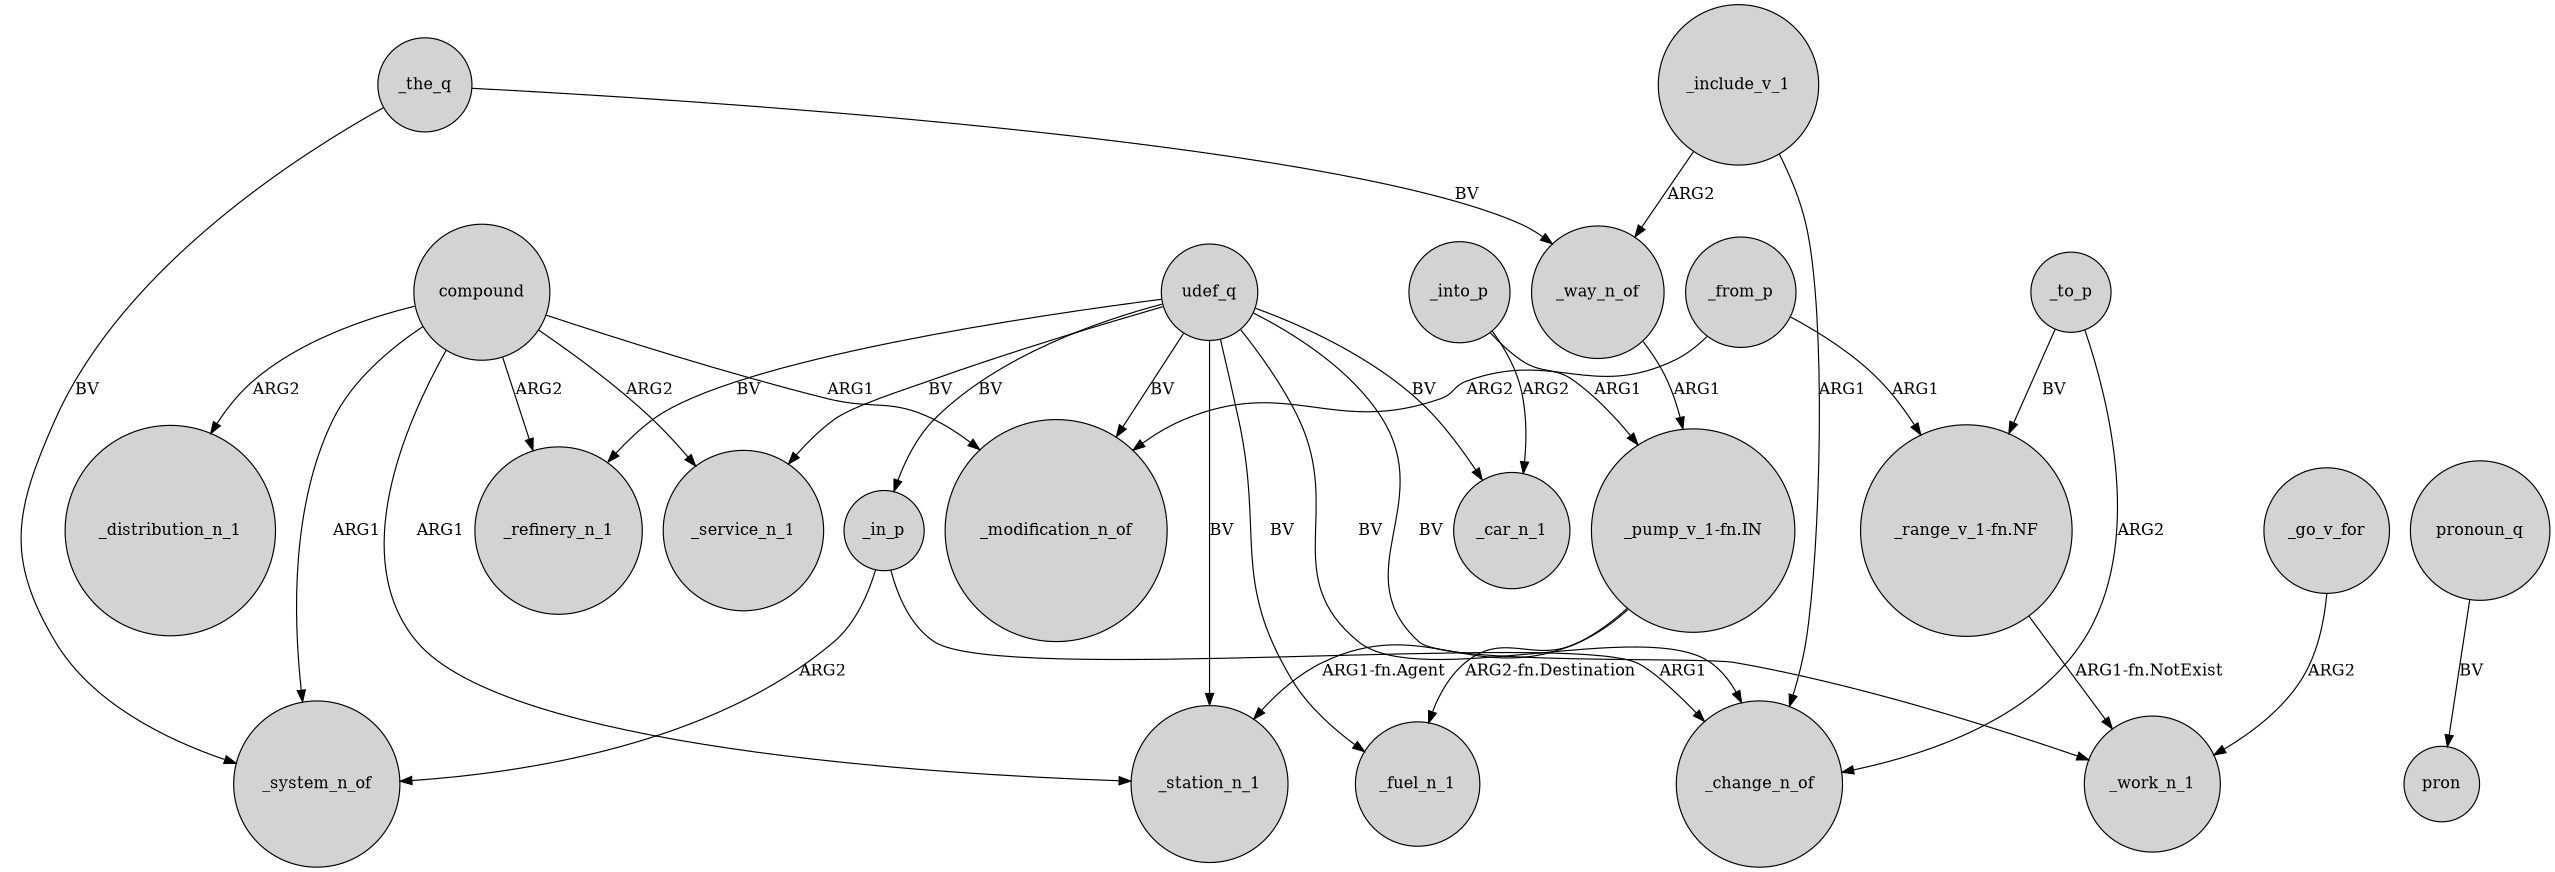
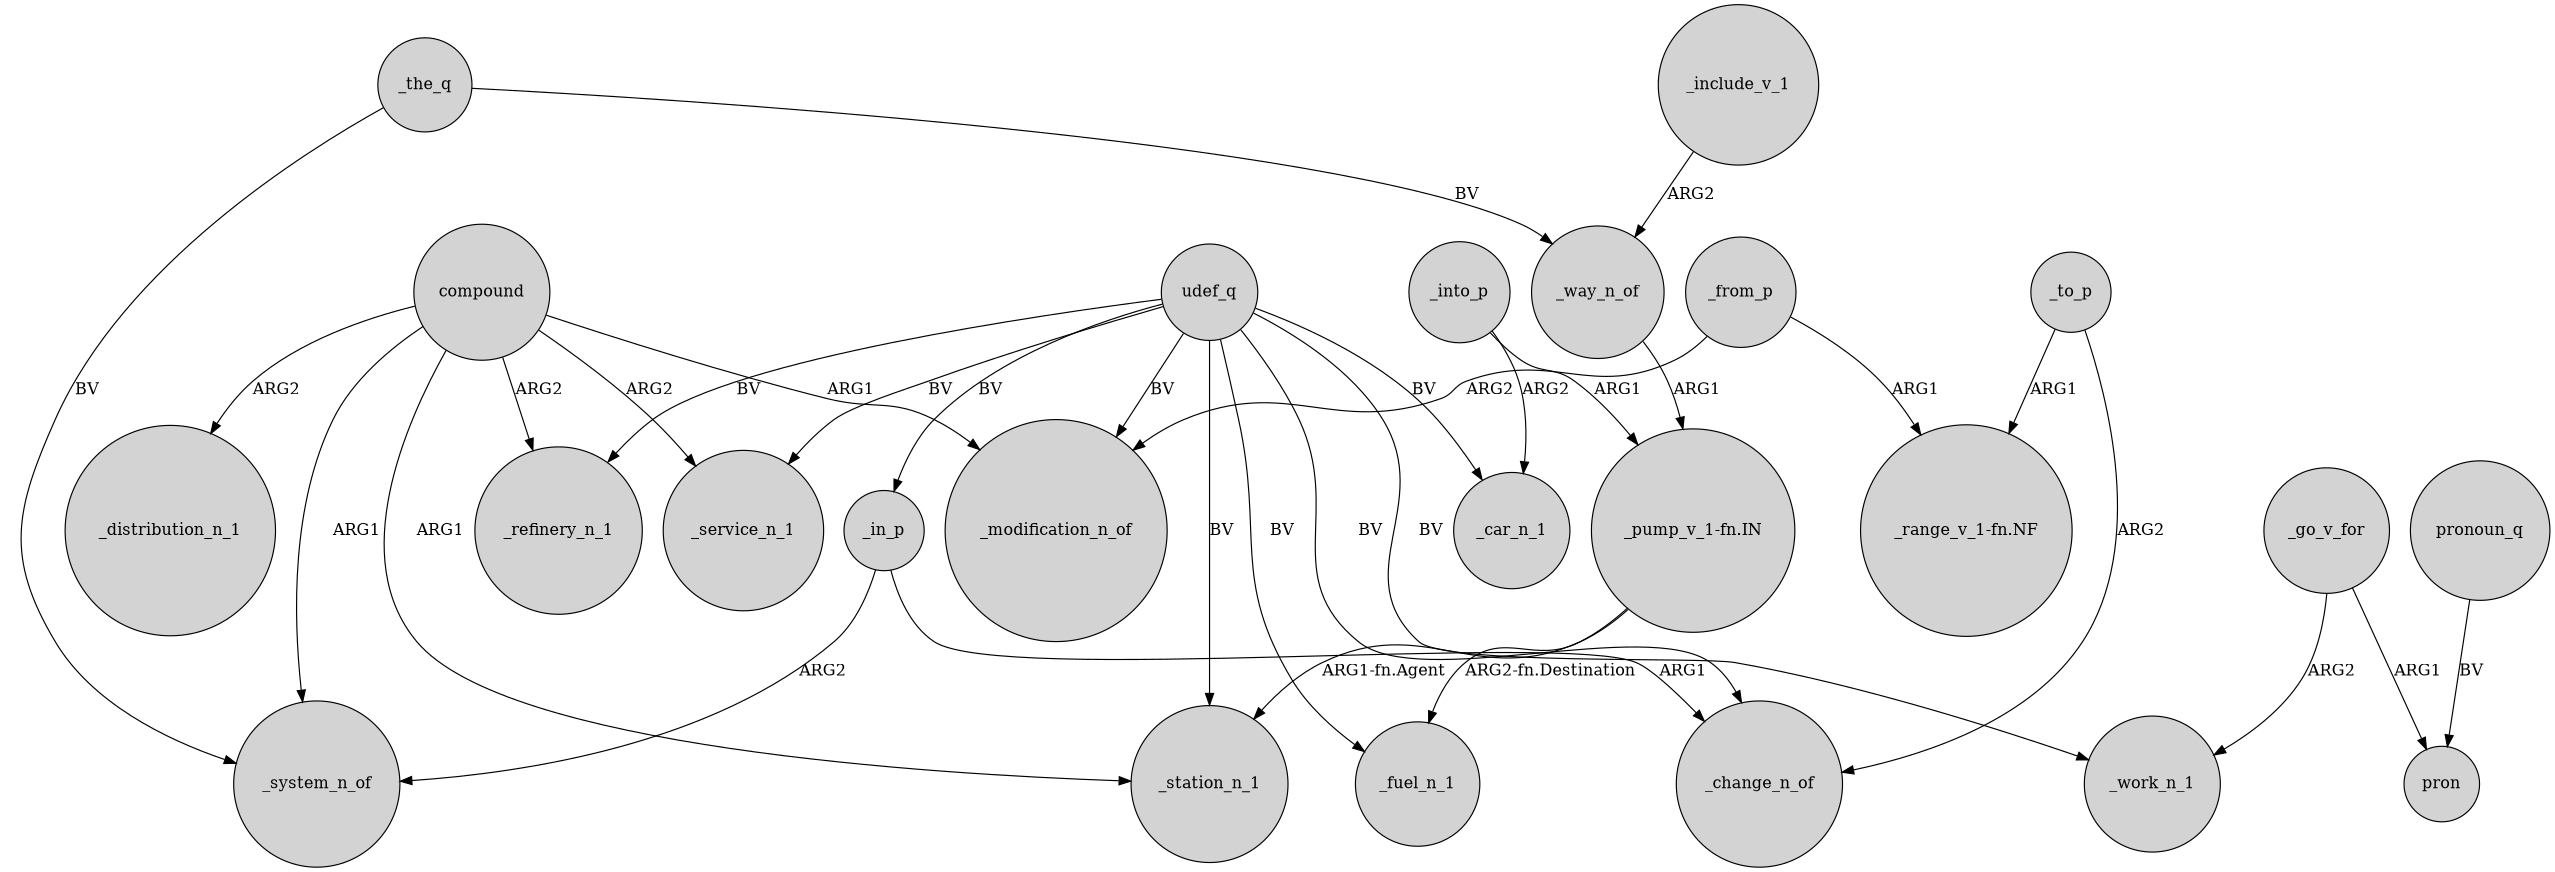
  digraph {
    node [shape=circle style=filled]
    compound
    _refinery_n_1
    _station_n_1
    _service_n_1
    _distribution_n_1
    _modification_n_of
    _system_n_of
    "_pump_v_1-fn.IN"
    _fuel_n_1
    "_range_v_1-fn.NF"
    _work_n_1
    _way_n_of
    _into_p
    _car_n_1
    udef_q
    _change_n_of
    _in_p
    _the_q
    _to_p
    _include_v_1
    _go_v_for
    pron
    pronoun_q
    _from_p
    compound -> _refinery_n_1 [label=ARG2]
    compound -> _station_n_1 [label=ARG1]
    compound -> _service_n_1 [label=ARG2]
    compound -> _distribution_n_1 [label=ARG2]
    compound -> _modification_n_of [label=ARG1]
    compound -> _system_n_of [label=ARG1]
    "_pump_v_1-fn.IN" -> _station_n_1 [label="ARG1-fn.Agent"]
    "_pump_v_1-fn.IN" -> _fuel_n_1 [label="ARG2-fn.Destination"]
-   "_range_v_1-fn.NF" -> _work_n_1 [label="ARG1-fn.NotExist"]
    _way_n_of -> "_pump_v_1-fn.IN" [label=ARG1]
    _into_p -> "_pump_v_1-fn.IN" [label=ARG1]
    _into_p -> _car_n_1 [label=ARG2]
    udef_q -> _refinery_n_1 [label=BV]
    udef_q -> _station_n_1 [label=BV]
    udef_q -> _service_n_1 [label=BV]
    udef_q -> _modification_n_of [label=BV]
    udef_q -> _fuel_n_1 [label=BV]
    udef_q -> _work_n_1 [label=BV]
    udef_q -> _car_n_1 [label=BV]
    udef_q -> _change_n_of [label=BV]
    udef_q -> _in_p [label=BV]
    _in_p -> _system_n_of [label=ARG2]
    _in_p -> _change_n_of [label=ARG1]
    _the_q -> _system_n_of [label=BV]
    _the_q -> _way_n_of [label=BV]
-   _to_p -> "_range_v_1-fn.NF" [label=BV]
+   _to_p -> "_range_v_1-fn.NF" [label=ARG1]
    _to_p -> _change_n_of [label=ARG2]
    _include_v_1 -> _way_n_of [label=ARG2]
-   _include_v_1 -> _change_n_of [label=ARG1]
    _go_v_for -> _work_n_1 [label=ARG2]
+   _go_v_for -> pron [label=ARG1]
    pronoun_q -> pron [label=BV]
    _from_p -> _modification_n_of [label=ARG2]
    _from_p -> "_range_v_1-fn.NF" [label=ARG1]
  }
